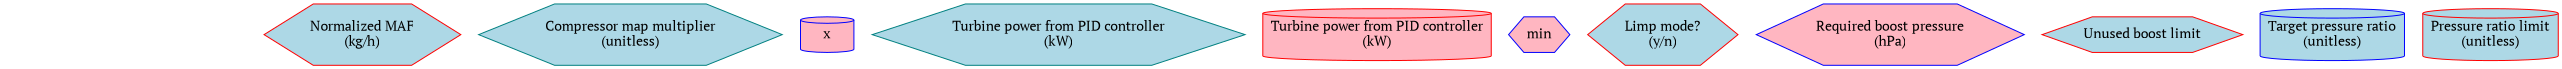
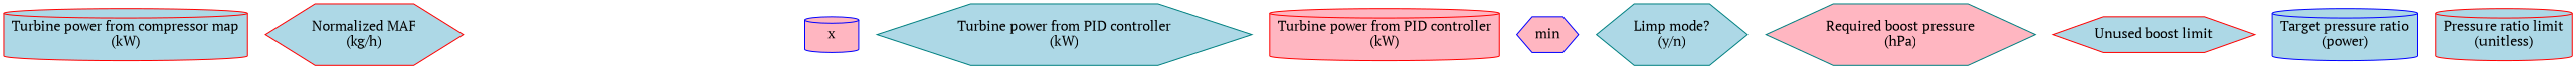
  graph {
    rankdir=TB
    fontname="PT Serif"
    node [color=red style=filled fillcolor=lightblue shape=hexagon fontname="PT Serif"]
+   n1 [label="Turbine power from compressor map\n(kW)" shape=cylinder]
    n2 [label="Normalized MAF\n(kg/h)"]
-   n3 [color=teal label="Compressor map multiplier\n(unitless)"]
    n4 [label=x fillcolor=lightpink color=blue shape=cylinder]
    n5 [color=teal label="Turbine power from PID controller\n(kW)"]
    n6 [label="Turbine power from PID controller\n(kW)" fillcolor=lightpink shape=cylinder]
    n7 [label=min fillcolor=lightpink color=blue]
-   n8 [label="Limp mode?\n(y/n)"]
-   n9 [color=blue label="Required boost pressure\n(hPa)" fillcolor=lightpink]
+   n8 [color=teal label="Limp mode?\n(y/n)"]
+   n9 [color=teal label="Required boost pressure\n(hPa)" fillcolor=lightpink]
    n10 [label="Unused boost limit"]
-   n11 [color=blue label="Target pressure ratio\n(unitless)" shape=cylinder]
+   n11 [color=blue label="Target pressure ratio\n(power)" shape=cylinder]
    n12 [label="Pressure ratio limit\n(unitless)" syle=filled shape=cylinder]
  }
